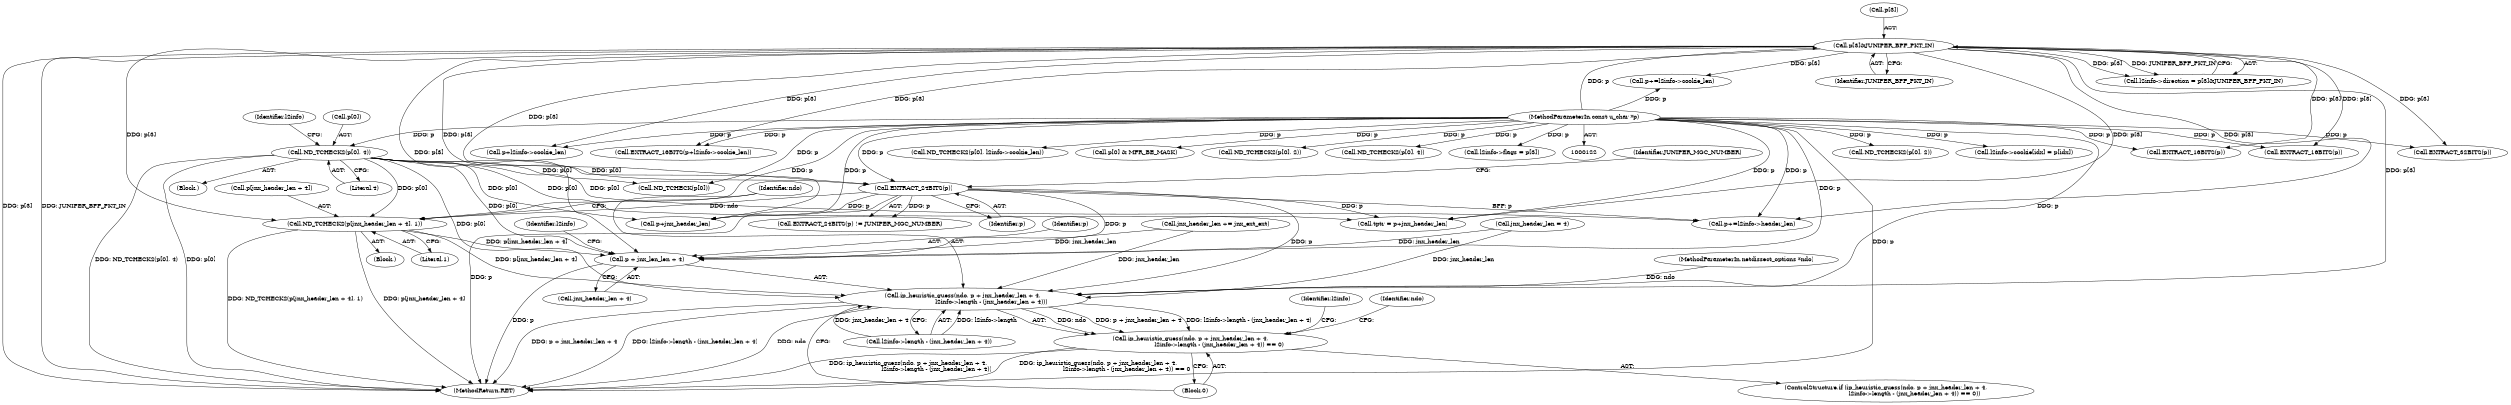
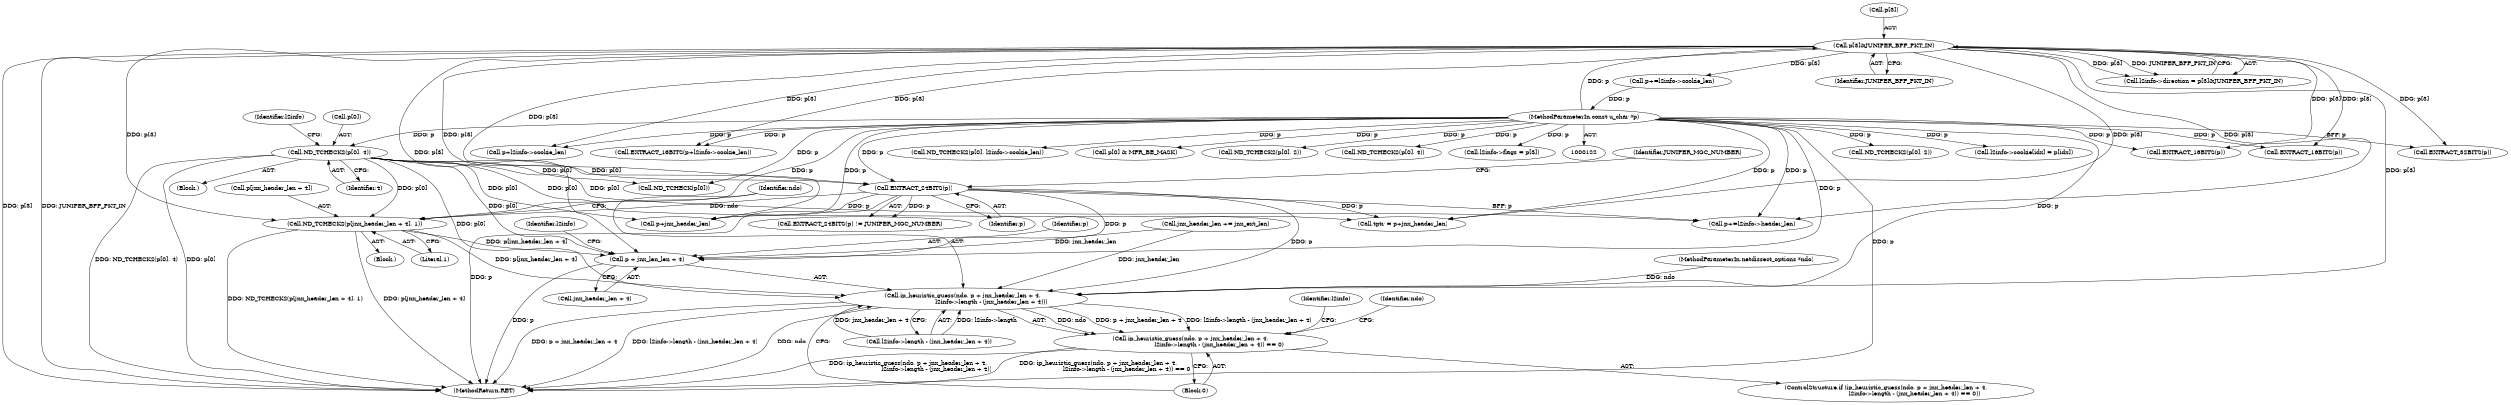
  digraph {
    n1 [label="(Call,ND_TCHECK2(p[jnx_header_len + 4], 1))"]
    n2 [label="(Call,ip_heuristic_guess(ndo, p + jnx_header_len + 4,\n                               l2info->length - (jnx_header_len + 4)))"]
    n3 [label="(Call,p + jnx_len_len + 4)"]
    n4 [label="(Block,)"]
    n5 [label="(Literal,1)"]
    n6 [label="(MethodReturn,RET)"]
    n7 [label="(Call,ip_heuristic_guess(ndo, p + jnx_header_len + 4,\n                               l2info->length - (jnx_header_len + 4)) == 0)"]
    n8 [label="(Call,l2info->length - (jnx_header_len + 4))"]
    n9 [label="(Call,jnx_header_len + 4)"]
    n10 [label="(Call,EXTRACT_24BITS(p))"]
    n11 [label="(Call,EXTRACT_24BITS(p) != JUNIPER_MGC_NUMBER)"]
    n12 [label="(Call,p+jnx_header_len)"]
    n13 [label="(Call,tptr = p+jnx_header_len)"]
    n14 [label="(Identifier,p)"]
    n15 [label="(Call,p+=l2info->header_len)"]
    n16 [label="(Call,p[3]&JUNIPER_BPF_PKT_IN)"]
    n17 [label="(Call,p+l2info->cookie_len)"]
    n18 [label="(Identifier,JUNIPER_BPF_PKT_IN)"]
    n19 [label="(Call,EXTRACT_16BITS(p+l2info->cookie_len))"]
    n20 [label="(Call,p+=l2info->cookie_len)"]
    n21 [label="(Call,EXTRACT_16BITS(p))"]
    n22 [label="(Call,l2info->direction = p[3]&JUNIPER_BPF_PKT_IN)"]
    n23 [label="(Call,EXTRACT_16BITS(p))"]
    n24 [label="(Call,EXTRACT_32BITS(p))"]
    n25 [label="(MethodParameterIn,const u_char *p)"]
    n26 [label="(Call,ND_TCHECK2(p[0], 4))"]
    n27 [label="(Call,ND_TCHECK2(p[0], 2))"]
    n28 [label="(Call,l2info->cookie[idx] = p[idx])"]
    n29 [label="(Call,ND_TCHECK(p[0]))"]
    n30 [label="(Call,ND_TCHECK2(p[0], l2info->cookie_len))"]
    n31 [label="(Call,p[0] & MFR_BE_MASK)"]
    n32 [label="(Call,ND_TCHECK2(p[0], 2))"]
    n33 [label="(Call,ND_TCHECK2(p[0], 4))"]
    n34 [label="(Call,l2info->flags = p[3])"]
    1000122
    n36 [label="(Block,)"]
-   n37 [label="(Literal,4)"]
+   n37 [label="(Identifier,4)"]
    n38 [label="(Block,0)"]
    n39 [label="(ControlStructure,if (ip_heuristic_guess(ndo, p + jnx_header_len + 4,\n                               l2info->length - (jnx_header_len + 4)) == 0))"]
    n40 [label="(MethodParameterIn,netdissect_options *ndo)"]
    n41 [label="(Identifier,ndo)"]
    n42 [label="(Identifier,ndo)"]
-   n43 [label="(Call,jnx_header_len += jnx_ext_ext)"]
+   n43 [label="(Call,jnx_header_len += jnx_ext_len)"]
    n44 [label="(Identifier,l2info)"]
    n45 [label="(Identifier,l2info)"]
    n46 [label="(Call,p[3])"]
    n47 [label="(Call,p[0])"]
    n48 [label="(Identifier,l2info)"]
-   n49 [label="(Call,jnx_header_len = 4)"]
    n50 [label="(Identifier,p)"]
    n51 [label="(Call,p[jnx_header_len + 4])"]
    n52 [label="(Identifier,JUNIPER_MGC_NUMBER)"]
    n1 -> n2 [label="DDG: p[jnx_header_len + 4]"]
    n1 -> n3 [label="DDG: p[jnx_header_len + 4]"]
    n1 -> n4 [label="AST: "]
    n1 -> n5 [label="CFG: "]
    n1 -> n6 [label="DDG: ND_TCHECK2(p[jnx_header_len + 4], 1)"]
    n1 -> n6 [label="DDG: p[jnx_header_len + 4]"]
    n2 -> n6 [label="DDG: p + jnx_header_len + 4"]
    n2 -> n6 [label="DDG: l2info->length - (jnx_header_len + 4)"]
    n2 -> n6 [label="DDG: ndo"]
    n2 -> n7 [label="AST: "]
    n2 -> n7 [label="DDG: ndo"]
    n2 -> n7 [label="DDG: p + jnx_header_len + 4"]
    n2 -> n7 [label="DDG: l2info->length - (jnx_header_len + 4)"]
    n2 -> n8 [label="CFG: "]
    n3 -> n2 [label="AST: "]
    n3 -> n6 [label="DDG: p"]
    n3 -> n9 [label="CFG: "]
    n5 -> n1 [label="AST: "]
    n7 -> n6 [label="DDG: ip_heuristic_guess(ndo, p + jnx_header_len + 4,\n                               l2info->length - (jnx_header_len + 4))"]
    n7 -> n6 [label="DDG: ip_heuristic_guess(ndo, p + jnx_header_len + 4,\n                               l2info->length - (jnx_header_len + 4)) == 0"]
    n7 -> n38 [label="CFG: "]
    n7 -> n39 [label="AST: "]
    n8 -> n2 [label="AST: "]
    n8 -> n2 [label="DDG: l2info->length"]
    n8 -> n2 [label="DDG: jnx_header_len + 4"]
    n9 -> n3 [label="AST: "]
    n10 -> n1 [label="DDG: ndo"]
    n10 -> n2 [label="DDG: p"]
    n10 -> n3 [label="DDG: p"]
    n10 -> n6 [label="DDG: p"]
    n10 -> n11 [label="AST: "]
    n10 -> n11 [label="DDG: p"]
    n10 -> n12 [label="DDG: p"]
    n10 -> n13 [label="DDG: p"]
    n10 -> n14 [label="CFG: "]
    n10 -> n15 [label="BPF: p"]
    n14 -> n10 [label="AST: "]
    n16 -> n1 [label="DDG: p[3]"]
    n16 -> n2 [label="DDG: p[3]"]
    n16 -> n3 [label="DDG: p[3]"]
    n16 -> n6 [label="DDG: p[3]"]
    n16 -> n6 [label="DDG: JUNIPER_BPF_PKT_IN"]
    n16 -> n10 [label="DDG: p[3]"]
    n16 -> n12 [label="DDG: p[3]"]
    n16 -> n13 [label="DDG: p[3]"]
    n16 -> n15 [label="DDG: p[3]"]
    n16 -> n17 [label="DDG: p[3]"]
    n16 -> n18 [label="CFG: "]
    n16 -> n19 [label="DDG: p[3]"]
    n16 -> n20 [label="DDG: p[3]"]
    n16 -> n21 [label="DDG: p[3]"]
    n16 -> n22 [label="AST: "]
    n16 -> n22 [label="DDG: p[3]"]
    n16 -> n22 [label="DDG: JUNIPER_BPF_PKT_IN"]
    n16 -> n23 [label="DDG: p[3]"]
    n16 -> n24 [label="DDG: p[3]"]
    n18 -> n16 [label="AST: "]
    n22 -> n16 [label="CFG: "]
    n25 -> n1 [label="DDG: p"]
    n25 -> n2 [label="DDG: p"]
    n25 -> n3 [label="DDG: p"]
    n25 -> n6 [label="DDG: p"]
    n25 -> n10 [label="DDG: p"]
    n25 -> n12 [label="DDG: p"]
    n25 -> n13 [label="DDG: p"]
    n25 -> n15 [label="DDG: p"]
    n25 -> n16 [label="DDG: p"]
    n25 -> n17 [label="DDG: p"]
    n25 -> n19 [label="DDG: p"]
-   n25 -> n20 [label="DDG: p"]
+   n20 -> n25 [label="DDG: p"]
    n25 -> n21 [label="DDG: p"]
    n25 -> n23 [label="DDG: p"]
-   n25 -> n24 [label="DDG: p"]
+   n25 -> n24 [label="BPF: p"]
    n25 -> n26 [label="DDG: p"]
    n25 -> n27 [label="DDG: p"]
    n25 -> n28 [label="DDG: p"]
    n25 -> n29 [label="DDG: p"]
    n25 -> n30 [label="DDG: p"]
    n25 -> n31 [label="DDG: p"]
    n25 -> n32 [label="DDG: p"]
    n25 -> n33 [label="DDG: p"]
    n25 -> n34 [label="DDG: p"]
    n25 -> 1000122 [label="AST: "]
    n26 -> n1 [label="DDG: p[0]"]
    n26 -> n2 [label="DDG: p[0]"]
    n26 -> n3 [label="DDG: p[0]"]
    n26 -> n6 [label="DDG: ND_TCHECK2(p[0], 4)"]
    n26 -> n6 [label="DDG: p[0]"]
    n26 -> n10 [label="DDG: p[0]"]
    n26 -> n12 [label="DDG: p[0]"]
    n26 -> n13 [label="DDG: p[0]"]
    n26 -> n15 [label="DDG: p[0]"]
    n26 -> n29 [label="DDG: p[0]"]
    n26 -> n36 [label="AST: "]
    n26 -> n37 [label="CFG: "]
    n37 -> n26 [label="AST: "]
    n38 -> n2 [label="CFG: "]
    n38 -> n7 [label="AST: "]
    n40 -> n2 [label="DDG: ndo"]
    n41 -> n1 [label="CFG: "]
    n41 -> n2 [label="AST: "]
    n42 -> n7 [label="CFG: "]
    n43 -> n2 [label="DDG: jnx_header_len"]
    n43 -> n3 [label="DDG: jnx_header_len"]
    n44 -> n3 [label="CFG: "]
    n45 -> n7 [label="CFG: "]
    n46 -> n16 [label="AST: "]
    n47 -> n26 [label="AST: "]
    n48 -> n26 [label="CFG: "]
-   n49 -> n2 [label="DDG: jnx_header_len"]
-   n49 -> n3 [label="DDG: jnx_header_len"]
    n50 -> n3 [label="AST: "]
    n51 -> n1 [label="AST: "]
    n52 -> n10 [label="CFG: "]
  }
